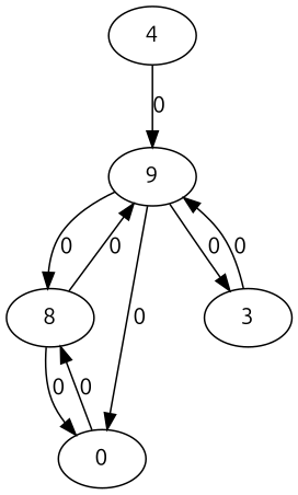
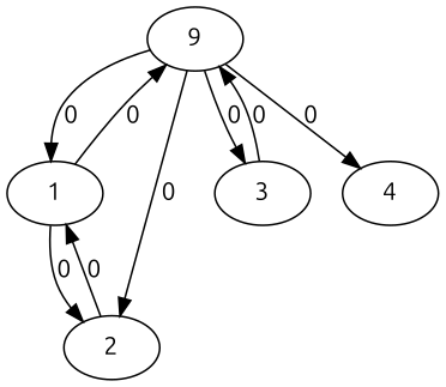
  digraph {
    fontname=Ubuntu
    node [fontname=Ubuntu]
    edge [fontname=Ubuntu]
    n1 [label=9]
-   1 [label=8]
-   2 [label=0]
+   1
+   2
    3
    4
    n1 -> 1 [label=0]
    n1 -> 2 [label=0]
    n1 -> 3 [label=0]
-   4 -> n1 [label=0]
+   n1 -> 4 [label=0]
    1 -> n1 [label=0]
    1 -> 2 [label=0]
    2 -> 1 [label=0]
    3 -> n1 [label=0]
  }
